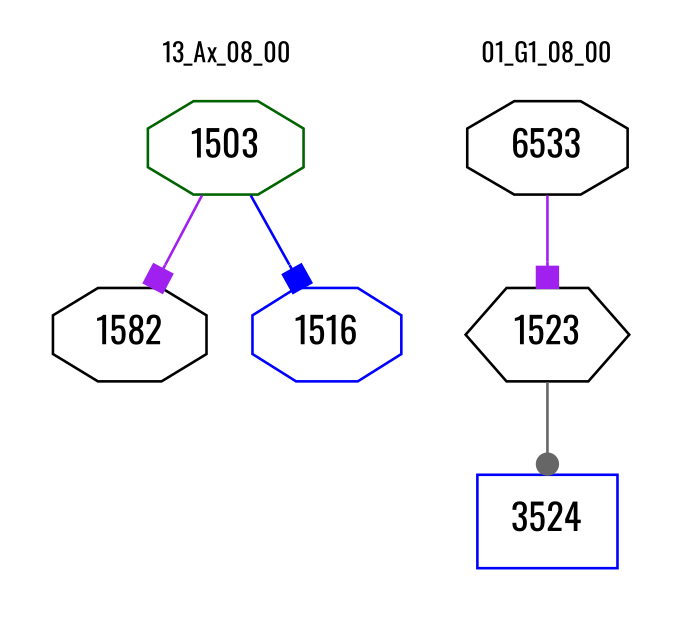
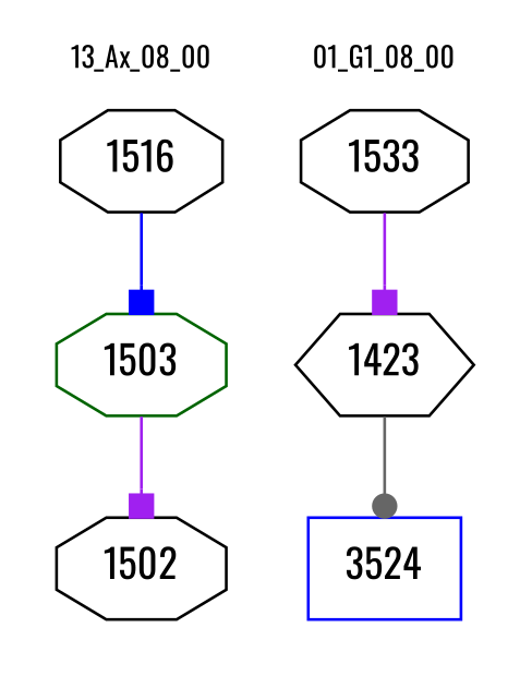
  digraph {
    fontname=Oswald
    node [color=black fontname=Oswald shape=octagon]
    edge [arrowhead=box color=purple fontname=Oswald]
    n1 [color=darkgreen label=1503]
-   n2 [label=1582]
-   n3 [color=blue label=1516]
-   n4 [label=1523 shape=hexagon]
+   n2 [label=1502]
+   n3 [label=1516]
+   n4 [label=1423 shape=hexagon]
    n5 [color=blue label=3524 shape=box]
-   n6 [label=6533]
+   n6 [label=1533]
    subgraph cluster_1 {
      color=white
      fontsize=10
      label="13_Ax_08_00"
      n1
      n2
      n3
    }
    subgraph cluster_2 {
      color=white
      fontsize=10
      label="01_G1_08_00"
      n4
      n5
      n6
    }
    n1 -> n2
-   n1 -> n3 [color=blue]
+   n3 -> n1 [color=blue]
    n4 -> n5 [arrowhead=dot color=gray40]
    n6 -> n4
  }
